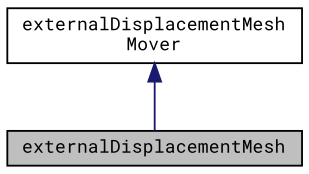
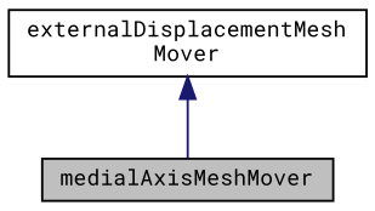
  digraph {
    fontname="Roboto Mono"
    node [color=black fontname="Roboto Mono" fontsize=10 shape=record]
-   n1 [fillcolor=grey75 fontcolor=black height=0.2 label=externalDisplacementMesh style=filled width=0.4]
+   n1 [fillcolor=grey75 fontcolor=black height=0.2 label=medialAxisMeshMover style=filled width=0.4]
    n2 [height=0.2 label="externalDisplacementMesh\lMover" width=0.4]
    n2 -> n1 [color=midnightblue dir=back fontname="Roboto Mono" fontsize=10 labelfontname=FreeSans labelfontsize=10 style=solid]
  }
